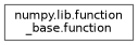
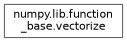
  digraph {
    rankdir=TB
-   n1 [color=grey40 fillcolor=white fontname=Helvetica fontsize=10 height=0.2 label="numpy.lib.function\l_base.function" shape=box style=filled width=0.4]
+   n1 [color=grey40 fillcolor=white fontname=Helvetica fontsize=10 height=0.2 label="numpy.lib.function\l_base.vectorize" shape=box style=filled width=0.4]
  }
